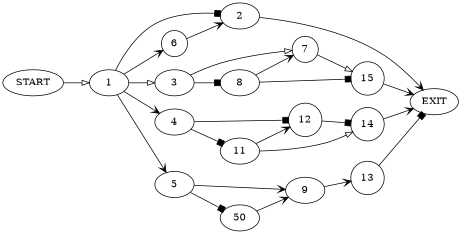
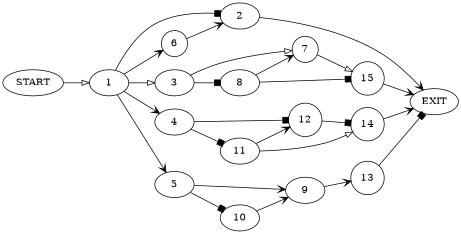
  digraph {
    rankdir=LR
    node [shape=ellipse]
    edge [arrowhead=vee]
    n1 [label=START]
    1
    2
    3
    4
    5
    6 [shape=circle]
    n8 [label=EXIT]
    7 [shape=circle]
    8
    11
    12 [shape=circle]
    9
-   10 [label=50]
+   10
    15 [shape=circle]
    14 [shape=circle]
    13 [shape=circle]
    n1 -> 1 [arrowhead=onormal]
    1 -> 2 [arrowhead=box]
    1 -> 3 [arrowhead=onormal]
    1 -> 4
    1 -> 5
    1 -> 6
    2 -> n8
    3 -> 7 [arrowhead=onormal]
    3 -> 8 [arrowhead=box]
    4 -> 11 [arrowhead=box]
    4 -> 12 [arrowhead=box]
    5 -> 9
    5 -> 10 [arrowhead=box]
    6 -> 2
    7 -> 15 [arrowhead=onormal]
    8 -> 7
    8 -> 15 [arrowhead=box]
    11 -> 12
    11 -> 14 [arrowhead=onormal]
    12 -> 14 [arrowhead=box]
    9 -> 13
    10 -> 9
    15 -> n8
    14 -> n8
    13 -> n8 [arrowhead=box]
  }
